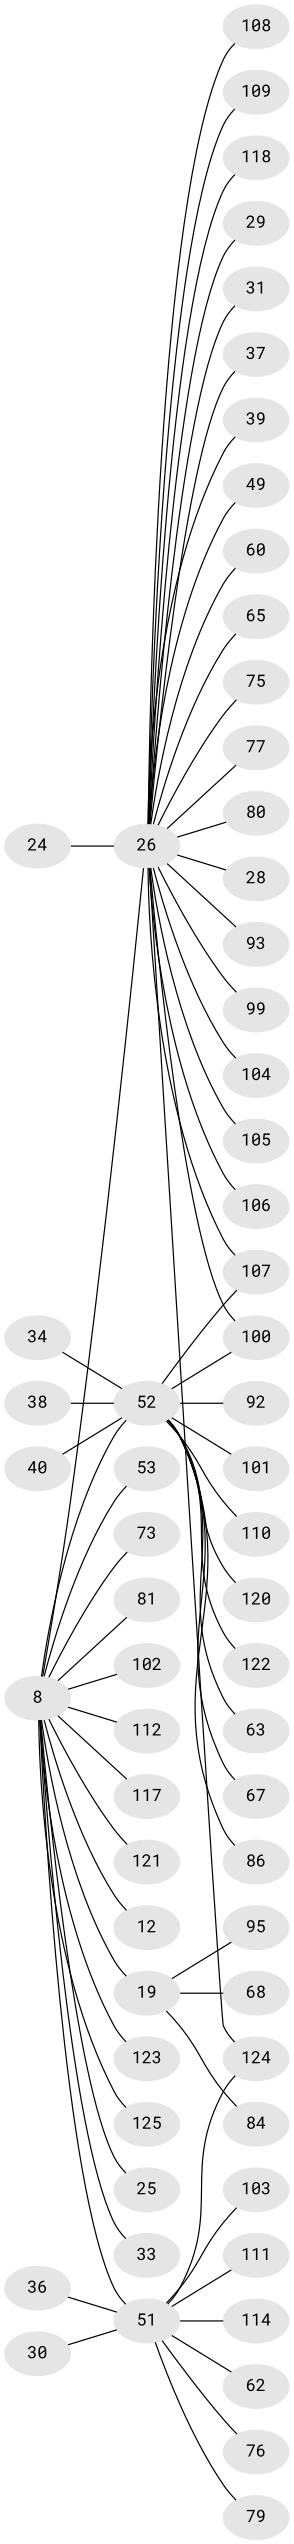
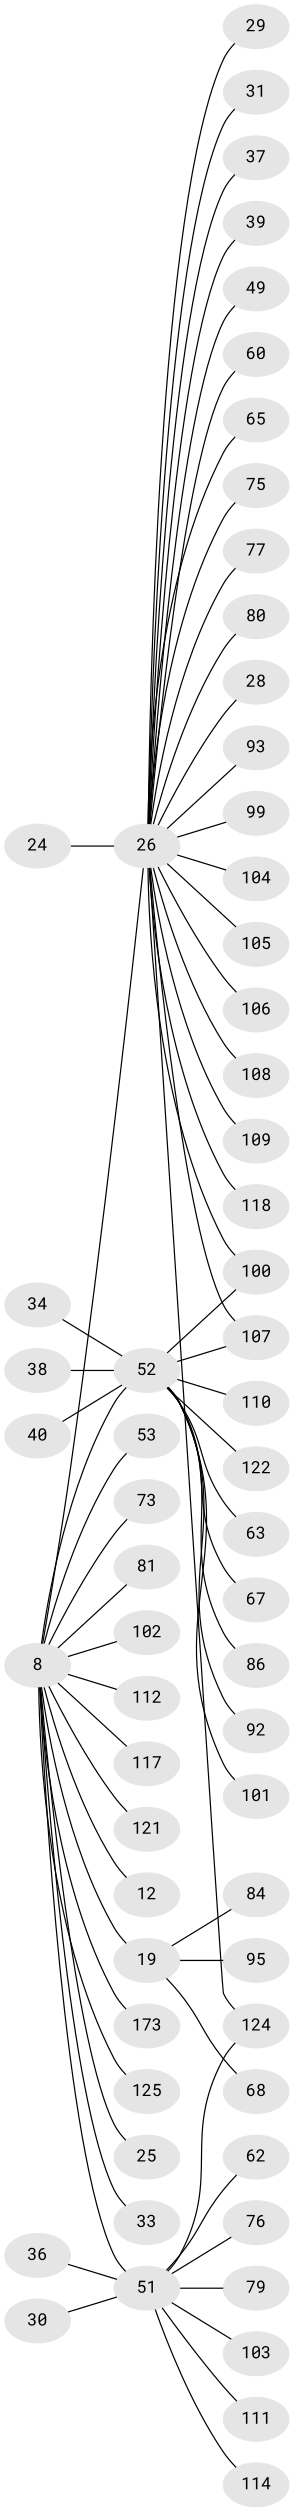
  graph {
    fontname="Roboto Mono"
    rankdir=LR
    node [color=gray90 fontname="Roboto Mono" style=filled]
    edge [fontname="Roboto Mono"]
    8 [super="+2"]
    12
    19
    25
    26 [super="+3+5"]
    33 [super="+10"]
    51 [super="+9"]
    52 [super="+21+15+18+11"]
    53
    73
    81
    102
    112 [super="+78"]
    117
    121
-   123 [super="+119"]
+   123 [super="+119" label=173]
    125
    68
    84
    95
    29
    31
    37
    39
    49
    60 [super="+55"]
    65 [super="+27+47+50+58"]
    75
    77
    80
    n31 [label=28 super="+20"]
    93
    99 [super="+97+98"]
    100 [super="+74"]
    104
    105
    106
    107 [super="+72"]
    108 [super="+59"]
    109
    118 [super="+4+90+89+116"]
    124 [super="+115"]
    62
    76
    79
    103
    111 [super="+91"]
    114 [super="+66"]
    63
    67
    86
    92 [super="+28+61+71"]
    101
    110 [super="+94"]
-   120 [super="+69"]
    122 [super="+54"]
    24
    30 [super="+14"]
    n59 [label=34]
    36
    38
    40
    8 -- 12
    8 -- 19 [weight=2]
    8 -- 25
    8 -- 26 [weight=4]
    8 -- 33
    8 -- 51 [weight=2]
    8 -- 52 [weight=4]
    8 -- 53
    8 -- 73
    8 -- 81
    8 -- 102
    8 -- 112
    8 -- 117
    8 -- 121
    8 -- 123
    8 -- 125
    19 -- 68
    19 -- 84
    19 -- 95
    26 -- 29
    26 -- 31
    26 -- 37
    26 -- 39
    26 -- 49
    26 -- 60
    26 -- 65
    26 -- 75
    26 -- 77
    26 -- 80
    26 -- n31
    26 -- 93
    26 -- 99
    26 -- 100
    26 -- 104
    26 -- 105
    26 -- 106
    26 -- 107
    26 -- 108
    26 -- 109
    26 -- 118
    26 -- 124
    51 -- 124
    51 -- 62
    51 -- 76
    51 -- 79
    51 -- 103
    51 -- 111
    51 -- 114
    52 -- 100
    52 -- 107
    52 -- 63
    52 -- 67
    52 -- 86
    52 -- 92
    52 -- 101
    52 -- 110
-   52 -- 120
    52 -- 122
    24 -- 26
    30 -- 51
    n59 -- 52
    36 -- 51
    38 -- 52
    40 -- 52
  }
